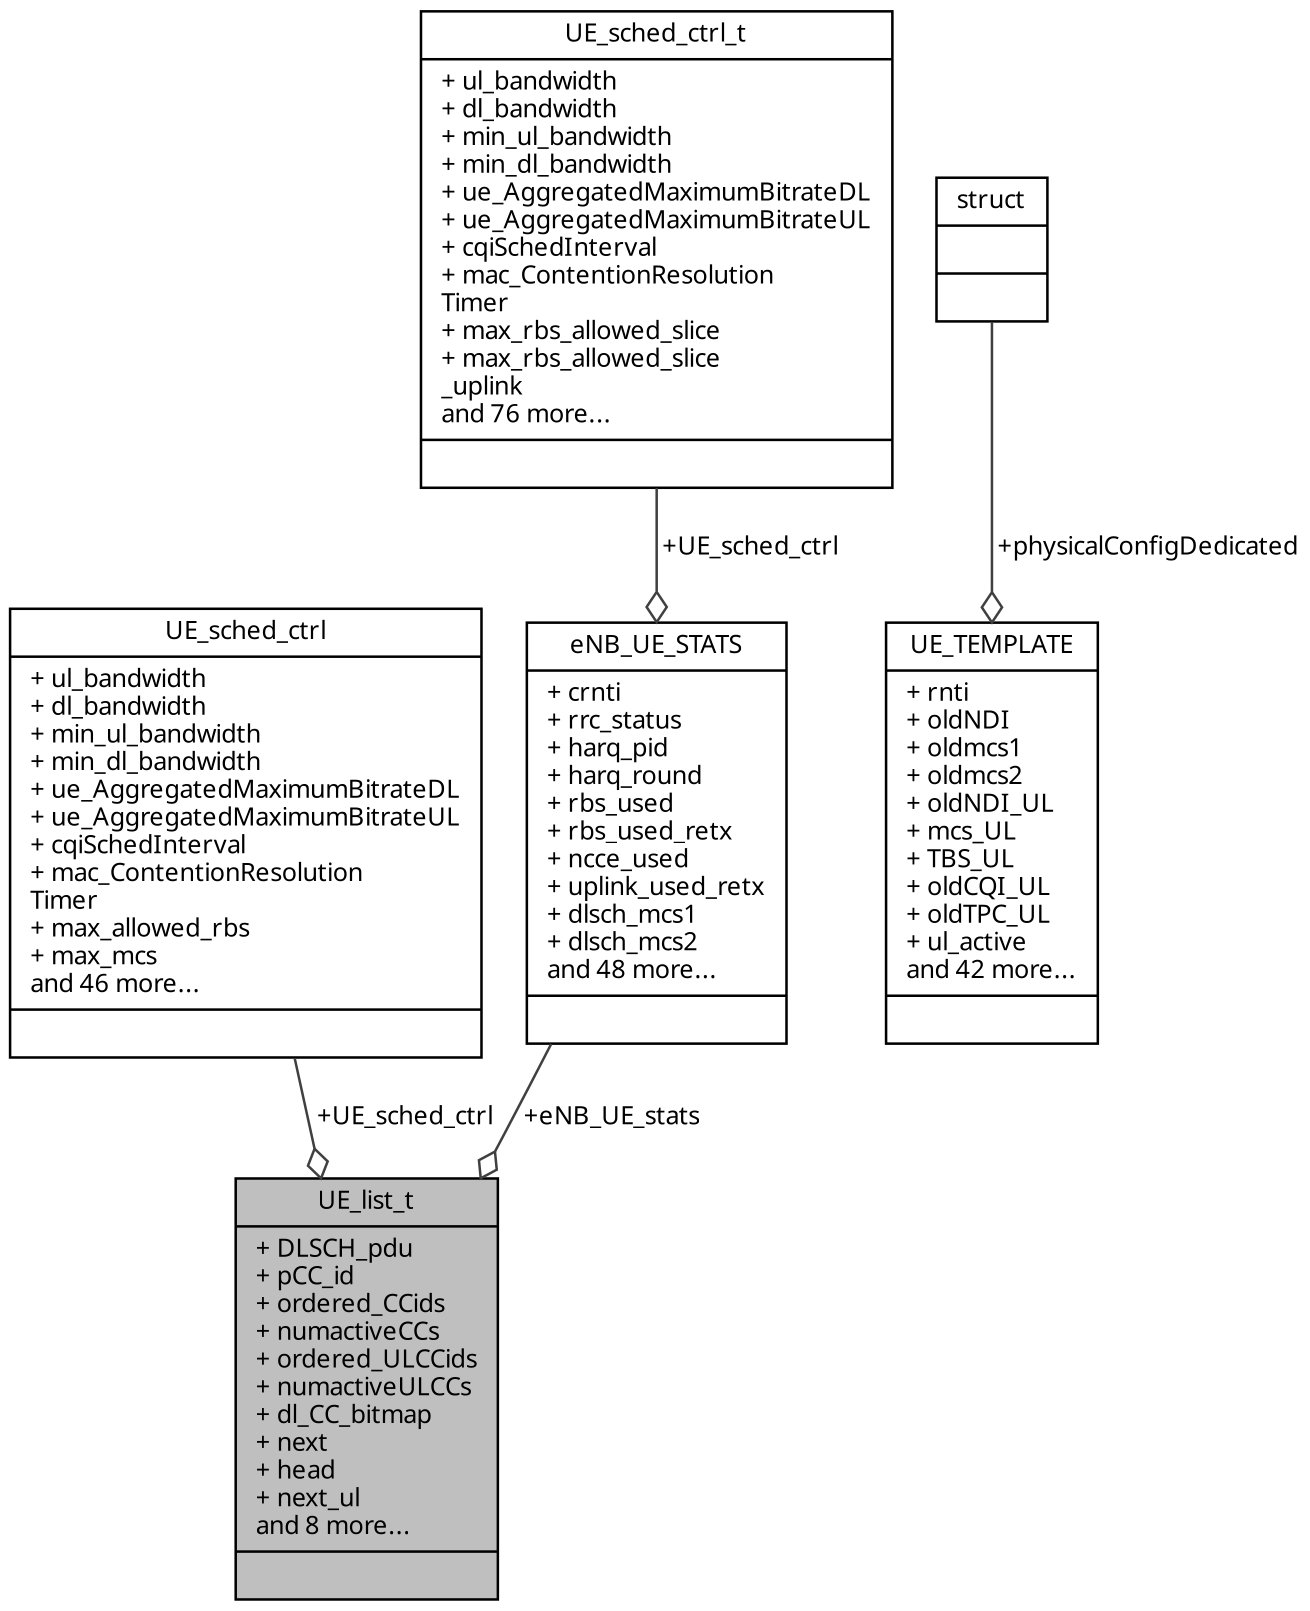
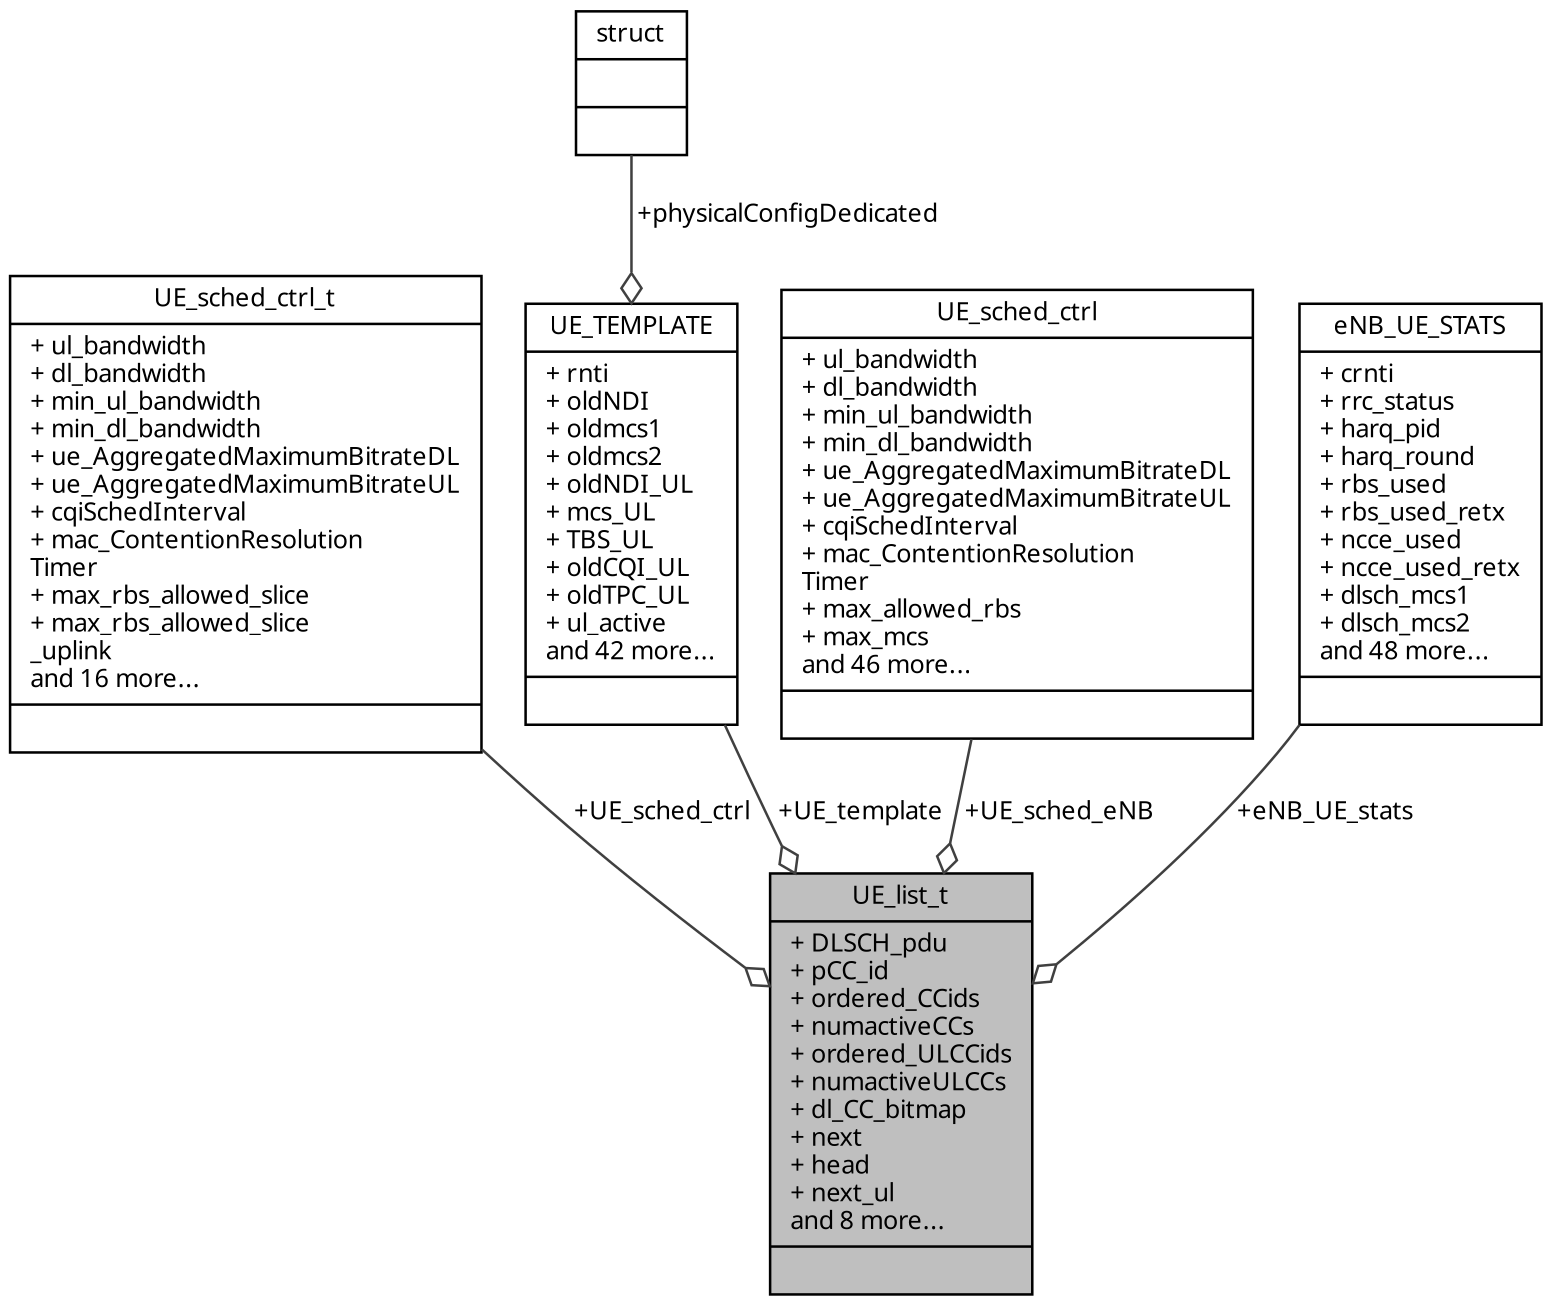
  digraph {
    fontname="Noto Sans"
    node [color=black fillcolor=white fontname="Noto Sans" fontsize=10 shape=record style=filled]
    edge [arrowhead=odiamond color=grey25 fontname="Noto Sans" fontsize=10 labelfontname=Helvetica labelfontsize=10 style=solid]
    n1 [fillcolor=grey75 fontcolor=black height=0.2 label="{UE_list_t\n|+ DLSCH_pdu\l+ pCC_id\l+ ordered_CCids\l+ numactiveCCs\l+ ordered_ULCCids\l+ numactiveULCCs\l+ dl_CC_bitmap\l+ next\l+ head\l+ next_ul\land 8 more...\l|}" width=0.4]
-   n2 [height=0.2 label="{UE_sched_ctrl_t\n|+ ul_bandwidth\l+ dl_bandwidth\l+ min_ul_bandwidth\l+ min_dl_bandwidth\l+ ue_AggregatedMaximumBitrateDL\l+ ue_AggregatedMaximumBitrateUL\l+ cqiSchedInterval\l+ mac_ContentionResolution\lTimer\l+ max_rbs_allowed_slice\l+ max_rbs_allowed_slice\l_uplink\land 76 more...\l|}" width=0.4]
+   n2 [height=0.2 label="{UE_sched_ctrl_t\n|+ ul_bandwidth\l+ dl_bandwidth\l+ min_ul_bandwidth\l+ min_dl_bandwidth\l+ ue_AggregatedMaximumBitrateDL\l+ ue_AggregatedMaximumBitrateUL\l+ cqiSchedInterval\l+ mac_ContentionResolution\lTimer\l+ max_rbs_allowed_slice\l+ max_rbs_allowed_slice\l_uplink\land 16 more...\l|}" width=0.4]
    n3 [height=0.2 label="{struct\n||}" width=0.4]
    n4 [height=0.2 label="{UE_TEMPLATE\n|+ rnti\l+ oldNDI\l+ oldmcs1\l+ oldmcs2\l+ oldNDI_UL\l+ mcs_UL\l+ TBS_UL\l+ oldCQI_UL\l+ oldTPC_UL\l+ ul_active\land 42 more...\l|}" width=0.4]
    n5 [height=0.2 label="{UE_sched_ctrl\n|+ ul_bandwidth\l+ dl_bandwidth\l+ min_ul_bandwidth\l+ min_dl_bandwidth\l+ ue_AggregatedMaximumBitrateDL\l+ ue_AggregatedMaximumBitrateUL\l+ cqiSchedInterval\l+ mac_ContentionResolution\lTimer\l+ max_allowed_rbs\l+ max_mcs\land 46 more...\l|}" width=0.4]
-   n6 [height=0.2 label="{eNB_UE_STATS\n|+ crnti\l+ rrc_status\l+ harq_pid\l+ harq_round\l+ rbs_used\l+ rbs_used_retx\l+ ncce_used\l+ uplink_used_retx\l+ dlsch_mcs1\l+ dlsch_mcs2\land 48 more...\l|}" width=0.4]
-   n2 -> n6 [label=" +UE_sched_ctrl"]
+   n6 [height=0.2 label="{eNB_UE_STATS\n|+ crnti\l+ rrc_status\l+ harq_pid\l+ harq_round\l+ rbs_used\l+ rbs_used_retx\l+ ncce_used\l+ ncce_used_retx\l+ dlsch_mcs1\l+ dlsch_mcs2\land 48 more...\l|}" width=0.4]
+   n2 -> n1 [label=" +UE_sched_ctrl"]
    n3 -> n4 [label=" +physicalConfigDedicated"]
-   n5 -> n1 [label=" +UE_sched_ctrl"]
+   n4 -> n1 [label=" +UE_template"]
+   n5 -> n1 [label=" +UE_sched_eNB"]
    n6 -> n1 [label=" +eNB_UE_stats"]
  }
